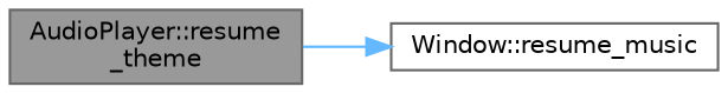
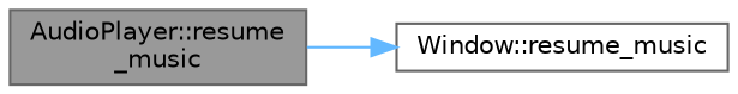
  digraph {
    rankdir=LR
    node [fontname=Helvetica fontsize=10 shape=box style=filled]
-   n1 [color=gray40 fillcolor=grey60 fontcolor=black height=0.2 label="AudioPlayer::resume\l_theme" width=0.4]
+   n1 [color=gray40 fillcolor=grey60 fontcolor=black height=0.2 label="AudioPlayer::resume\l_music" width=0.4]
    n2 [color=grey40 fillcolor=white height=0.2 label="Window::resume_music" width=0.4]
    n1 -> n2 [color=steelblue1 fontname=Helvetica fontsize=10 labelfontname=Helvetica labelfontsize=10 style=solid]
  }
